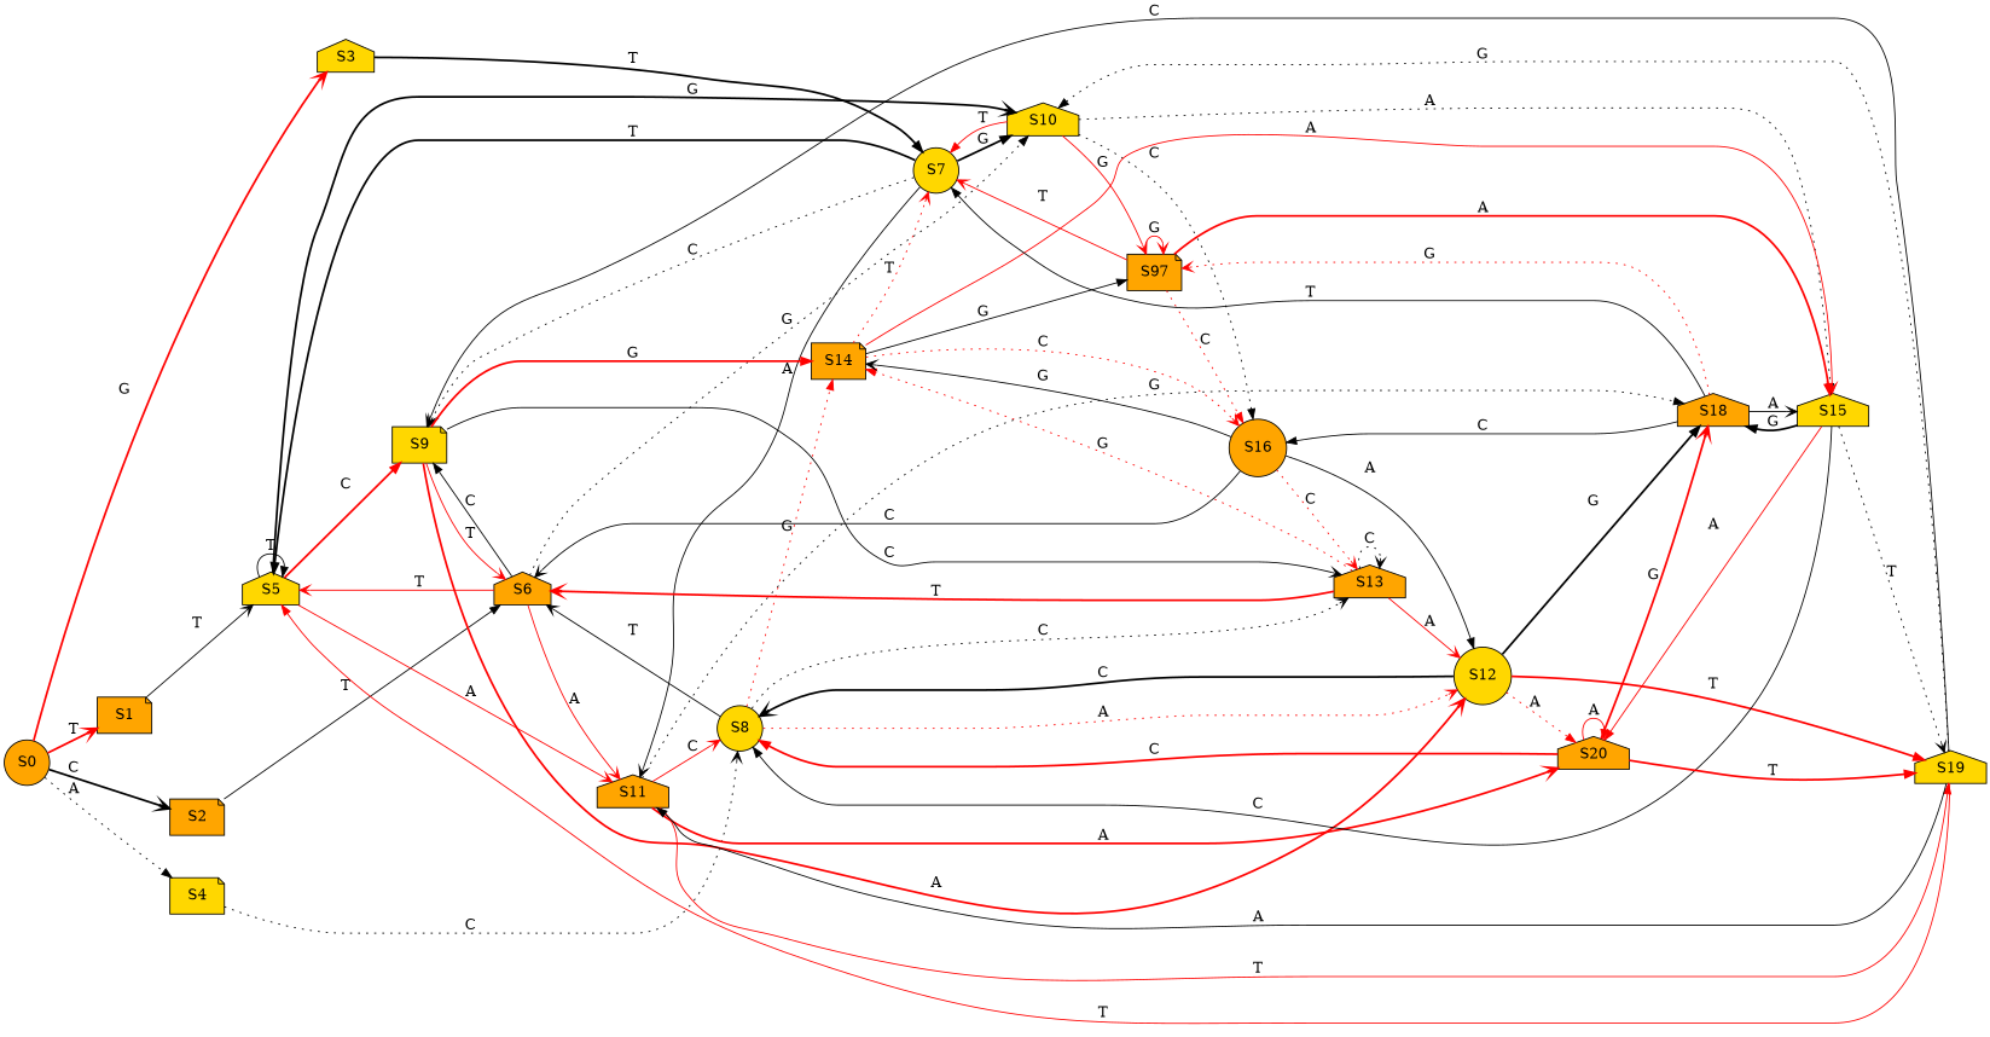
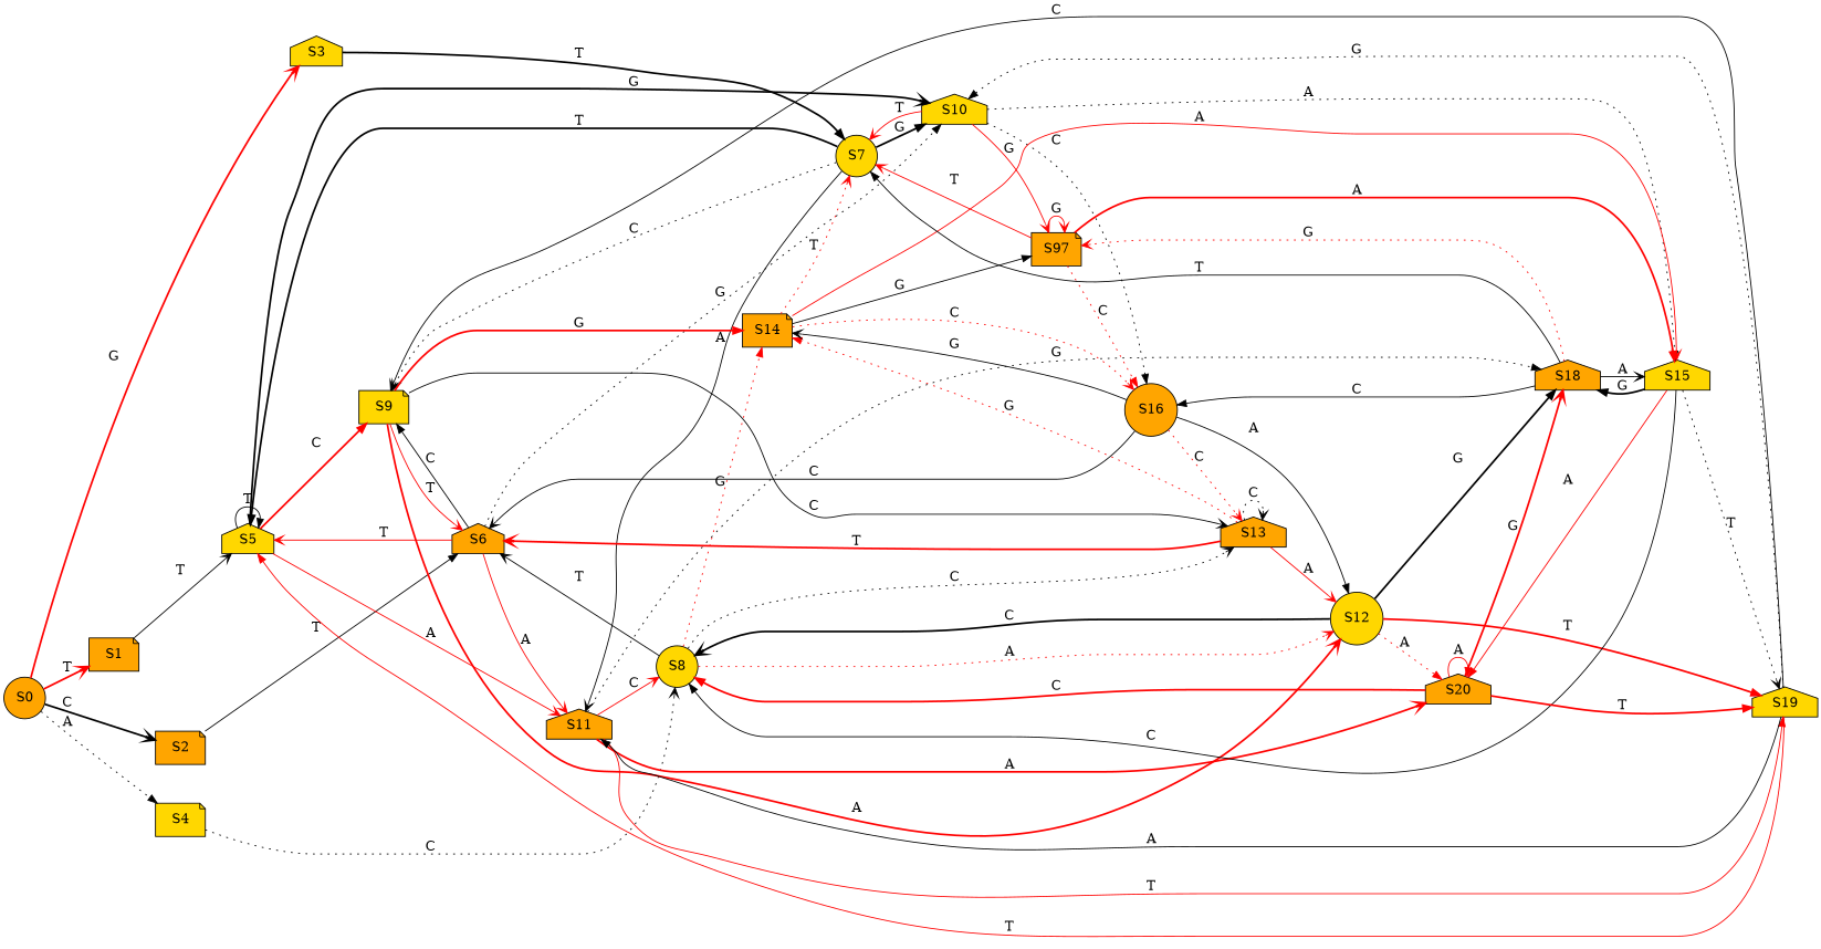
  strict digraph {
    rankdir=LR
    node [fillcolor=orange shape=house style=filled]
    edge [arrowhead=vee color=red style=solid]
    S0 [shape=circle]
    S1 [shape=note]
    S2 [shape=note]
    S3 [fillcolor=gold]
    S4 [fillcolor=gold shape=note]
    S5 [fillcolor=gold]
    S6
    S7 [fillcolor=gold shape=circle]
    S8 [fillcolor=gold shape=circle]
    S9 [fillcolor=gold shape=note]
    S10 [fillcolor=gold]
    S11
    S12 [fillcolor=gold shape=circle]
    S13
    S14 [shape=note]
    S15 [fillcolor=gold]
    S16 [shape=circle]
    n18 [label=S97 shape=note]
    S18
    S19 [fillcolor=gold]
    S20
    S0 -> S1 [label=T style=bold]
    S0 -> S2 [color=black label=C style=bold]
    S0 -> S3 [label=G style=bold]
    S0 -> S4 [arrowhead=normal color=black label=A style=dotted]
    S1 -> S5 [color=black label=T]
    S2 -> S6 [arrowhead=normal color=black label=T]
    S3 -> S7 [arrowhead=normal color=black label=T style=bold]
    S4 -> S8 [color=black label=C style=dotted]
    S5 -> S5 [arrowhead=normal color=black label=T]
    S5 -> S9 [arrowhead=normal label=C style=bold]
    S5 -> S10 [color=black label=G style=bold]
    S5 -> S11 [label=A]
    S6 -> S5 [label=T]
    S6 -> S9 [arrowhead=normal color=black label=C]
    S6 -> S10 [arrowhead=normal color=black label=G style=dotted]
    S6 -> S11 [label=A]
    S7 -> S5 [arrowhead=normal color=black label=T style=bold]
    S7 -> S9 [color=black label=C style=dotted]
    S7 -> S10 [arrowhead=normal color=black label=G style=bold]
    S7 -> S11 [color=black label=A]
    S8 -> S6 [color=black label=T]
    S8 -> S12 [label=A style=dotted]
    S8 -> S13 [color=black label=C style=dotted]
    S8 -> S14 [arrowhead=normal label=G style=dotted]
    S9 -> S6 [label=T]
    S9 -> S12 [label=A style=bold]
    S9 -> S13 [color=black label=C]
    S9 -> S14 [arrowhead=normal label=G style=bold]
-   S10 -> S7 [arrowhead=normal label=T]
+   S10 -> S7 [label=T]
    S10 -> S15 [arrowhead=normal color=black label=A style=dotted]
    S10 -> S16 [arrowhead=normal color=black label=C style=dotted]
    S10 -> n18 [label=G]
    S11 -> S8 [label=C]
    S11 -> S18 [arrowhead=normal color=black label=G style=dotted]
    S11 -> S19 [arrowhead=normal label=T]
    S11 -> S20 [label=A style=bold]
    S12 -> S8 [color=black label=C style=bold]
    S12 -> S18 [arrowhead=normal color=black label=G style=bold]
    S12 -> S19 [arrowhead=normal label=T style=bold]
    S12 -> S20 [arrowhead=normal label=A style=dotted]
    S13 -> S6 [label=T style=bold]
    S13 -> S12 [label=A]
    S13 -> S13 [color=black label=C style=dotted]
    S13 -> S14 [arrowhead=normal label=G style=dotted]
    S14 -> S7 [label=T style=dotted]
    S14 -> S15 [label=A]
    S14 -> S16 [label=C style=dotted]
    S14 -> n18 [arrowhead=normal color=black label=G]
    S15 -> S8 [arrowhead=normal color=black label=C]
    S15 -> S18 [arrowhead=normal color=black label=G style=bold]
    S15 -> S19 [color=black label=T style=dotted]
    S15 -> S20 [arrowhead=normal label=A]
    S16 -> S6 [color=black label=C]
    S16 -> S12 [arrowhead=normal color=black label=A]
    S16 -> S13 [label=C style=dotted]
    S16 -> S14 [color=black label=G]
    n18 -> S7 [label=T]
    n18 -> S15 [arrowhead=normal label=A style=bold]
    n18 -> S16 [arrowhead=normal label=C style=dotted]
    n18 -> n18 [label=G]
    S18 -> S7 [arrowhead=normal color=black label=T]
    S18 -> S15 [color=black label=A]
    S18 -> S16 [arrowhead=normal color=black label=C]
    S18 -> n18 [label=G style=dotted]
    S19 -> S5 [arrowhead=normal label=T]
    S19 -> S9 [color=black label=C]
    S19 -> S10 [arrowhead=normal color=black label=G style=dotted]
    S19 -> S11 [arrowhead=normal color=black label=A]
    S20 -> S8 [arrowhead=normal label=C style=bold]
    S20 -> S18 [label=G style=bold]
    S20 -> S19 [arrowhead=normal label=T style=bold]
    S20 -> S20 [arrowhead=normal label=A]
  }
